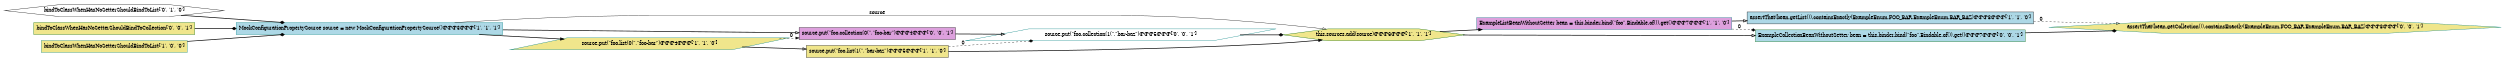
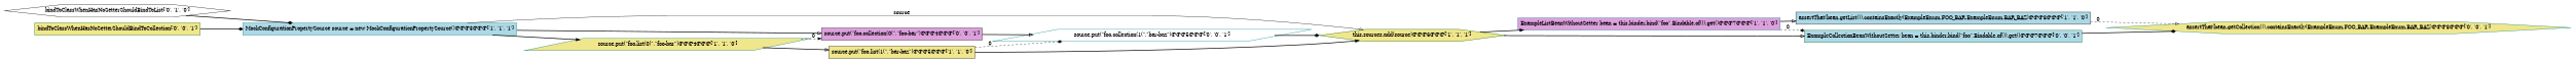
  digraph {
    rankdir=LR
    node [fillcolor=khaki shape=box style=filled color=teal]
    edge [style=bold arrowhead=diamond]
    n1 [fillcolor=white label="source.put(\"foo.collection(1(\",\"bar-baz\")@@@5@@@['0', '0', '1']" shape=parallelogram]
    n2 [label="this.sources.add(source)@@@6@@@['1', '1', '1']" shape=hexagon color=darkgreen]
    n3 [fillcolor=plum label="ExampleListBeanWithoutSetter bean = this.binder.bind(\"foo\",Bindable.of()).get()@@@7@@@['1', '1', '0']"]
    n4 [fillcolor=lightblue label="ExampleCollectionBeanWithoutSetter bean = this.binder.bind(\"foo\",Bindable.of()).get()@@@7@@@['0', '0', '1']" color=darkgreen]
    n5 [fillcolor=lightblue label="assertThat(bean.getList()).containsExactly(ExampleEnum.FOO_BAR,ExampleEnum.BAR_BAZ)@@@8@@@['1', '1', '0']" color=black]
    n6 [fillcolor=lightblue label="MockConfigurationPropertySource source = new MockConfigurationPropertySource()@@@3@@@['1', '1', '1']"]
    n7 [fillcolor=plum label="source.put(\"foo.collection(0(\",\"foo-bar\")@@@4@@@['0', '0', '1']" color=black]
    n8 [label="source.put(\"foo.list(0(\",\"foo-bar\")@@@4@@@['1', '1', '0']" shape=parallelogram]
    n9 [label="assertThat(bean.getCollection()).containsExactly(ExampleEnum.FOO_BAR,ExampleEnum.BAR_BAZ)@@@8@@@['0', '0', '1']" shape=hexagon]
    n10 [fillcolor=white label="bindToClassWhenHasNoSetterShouldBindToList['0', '1', '0']" shape=hexagon color=black]
    n11 [label="source.put(\"foo.list(1(\",\"bar-baz\")@@@5@@@['1', '1', '0']" color=black]
    n12 [label="bindToClassWhenHasNoSetterShouldBindToCollection['0', '0', '1']" color=darkgreen]
-   n13 [label="bindToClassWhenHasNoSetterShouldBindToList['1', '0', '0']"]
    n1 -> n2
    n2 -> n3 [arrowhead=normal]
    n2 -> n4 [arrowhead=onormal]
    n3 -> n4 [label=0 style=dashed]
    n3 -> n5 [arrowhead=onormal]
    n4 -> n9
    n5 -> n9 [label=0 style=dashed arrowhead=onormal]
    n6 -> n2 [label=source style=solid arrowhead=onormal]
    n6 -> n7 [arrowhead=onormal]
    n6 -> n8 [arrowhead=normal]
    n7 -> n1 [arrowhead=onormal]
    n8 -> n7 [label=0 style=dashed arrowhead=normal]
    n8 -> n11 [arrowhead=onormal]
    n10 -> n6
    n11 -> n1 [label=0 style=dashed]
    n11 -> n2 [arrowhead=normal]
    n12 -> n6
-   n13 -> n6
  }
